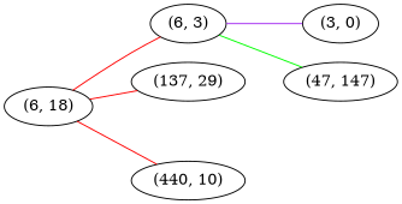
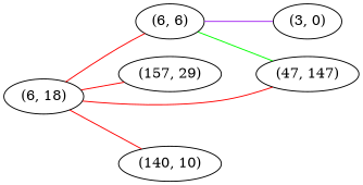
  graph {
    rankdir=LR
    edge [color=red weight=1]
    "(6, 18)"
-   "(6, 6)" [label="(6, 3)"]
-   "(137, 29)"
+   "(6, 6)"
+   "(137, 29)" [label="(157, 29)"]
    "(47, 147)"
-   "(140, 10)" [label="(440, 10)"]
+   "(140, 10)"
    n6 [label="(3, 0)"]
    "(6, 18)" -- "(6, 6)"
    "(6, 18)" -- "(137, 29)"
+   "(6, 18)" -- "(47, 147)"
    "(6, 18)" -- "(140, 10)"
    "(6, 6)" -- "(47, 147)" [color=green weight=2]
    "(6, 6)" -- n6 [color=purple weight=4]
  }
